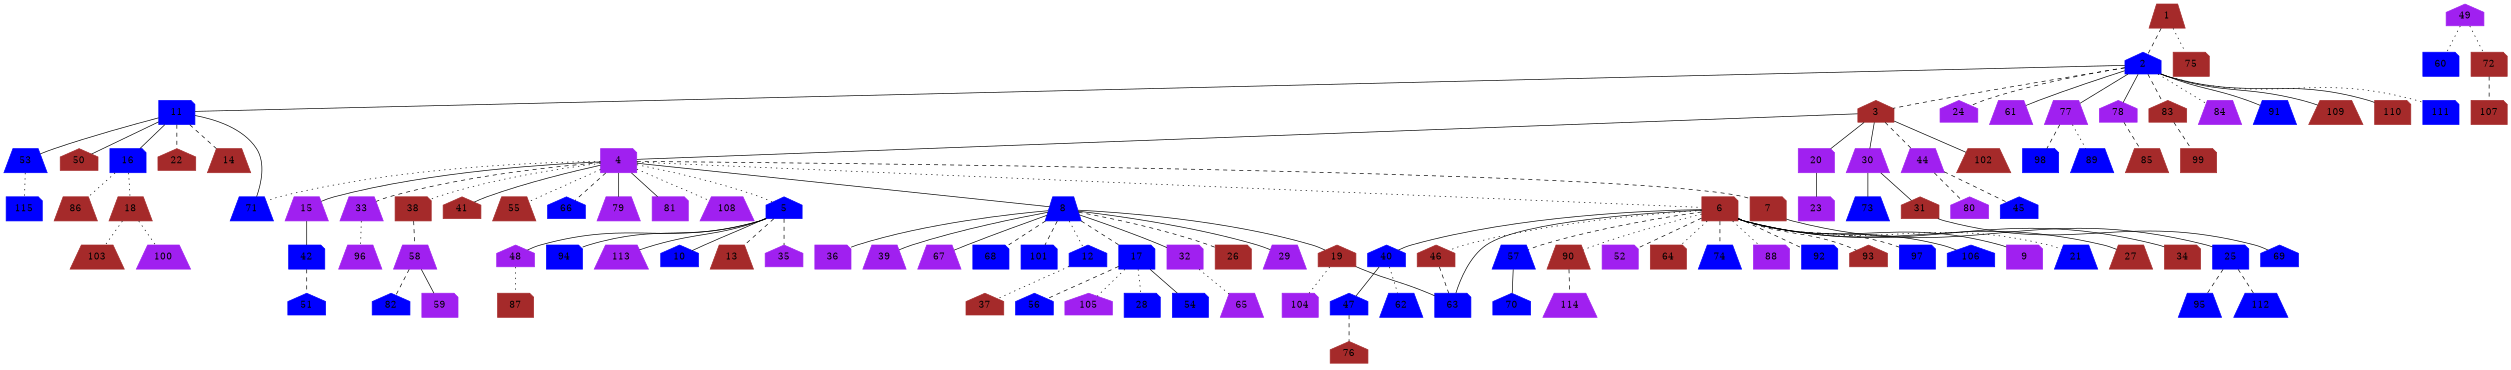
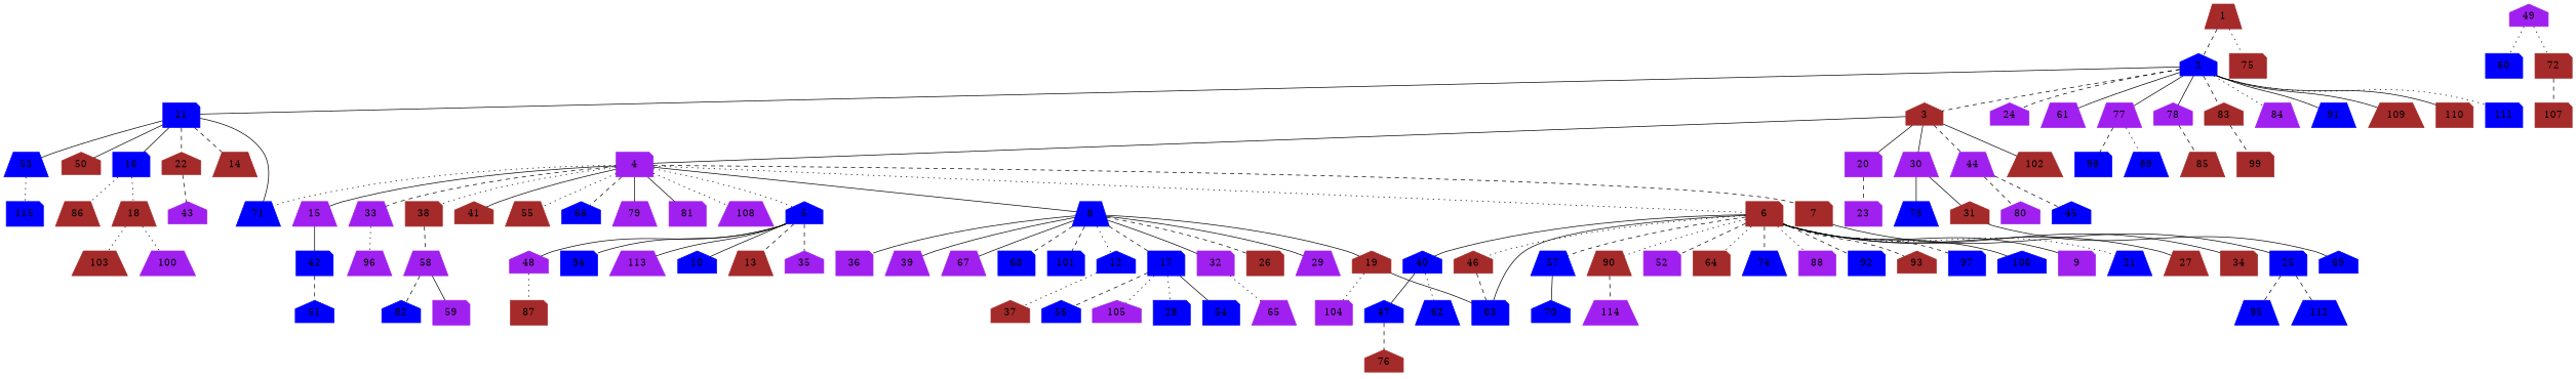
  graph {
    node [color=blue shape=trapezium style=filled]
    edge [style=solid]
    1 [color=brown]
    2 [shape=house]
    75 [color=brown shape=note]
    3 [color=brown shape=house]
    11 [shape=note]
    24 [color=purple shape=house]
    61 [color=purple]
    77 [color=purple]
    78 [color=purple shape=house]
    83 [color=brown shape=house]
    84 [color=purple]
    91
    109 [color=brown]
    110 [color=brown shape=note]
    111 [shape=note]
    4 [color=purple shape=note]
    20 [color=purple shape=note]
    30 [color=purple]
    44 [color=purple]
    102 [color=brown]
    71
    14 [color=brown]
    16 [shape=note]
    22 [color=brown shape=house]
    50 [color=brown shape=house]
    53
    89
    98 [shape=note]
    85 [color=brown]
    99 [color=brown shape=note]
    5 [shape=house]
    6 [color=brown shape=note]
    7 [color=brown shape=note]
    8
    15 [color=purple]
    33 [color=purple]
    38 [color=brown shape=note]
    41 [color=brown shape=house]
    55 [color=brown]
    66 [shape=house]
    79 [color=purple]
    81 [color=purple shape=note]
    108 [color=purple]
    23 [color=purple shape=note]
    31 [color=brown shape=house]
    73
    45 [shape=house]
    80 [color=purple shape=house]
    10 [shape=house]
    13 [color=brown]
    35 [color=purple shape=house]
    48 [color=purple shape=house]
    94 [shape=note]
    113 [color=purple]
    9 [color=purple shape=note]
    21
    27 [color=brown]
    34 [color=brown shape=note]
    40 [shape=house]
    46 [color=brown shape=house]
    52 [color=purple shape=note]
    57
    63 [shape=note]
    64 [color=brown shape=note]
    74
    88 [color=purple shape=note]
    90 [color=brown]
    92 [shape=note]
    93 [color=brown shape=house]
    97 [shape=note]
    106 [shape=house]
    25 [shape=note]
    12 [shape=house]
    17 [shape=note]
    19 [color=brown shape=house]
    26 [color=brown shape=note]
    29 [color=purple]
    32 [color=purple shape=note]
    36 [color=purple shape=note]
    39 [color=purple]
    67 [color=purple]
    68 [shape=note]
    101 [shape=note]
    42 [shape=note]
    96 [color=purple]
    58 [color=purple]
    49 [color=purple shape=house]
    60 [shape=note]
    72 [color=brown shape=note]
    87 [color=brown shape=note]
    47 [shape=house]
    62
    70 [shape=house]
    114 [color=purple]
    95
    112
    37 [color=brown shape=house]
    28 [shape=note]
    54 [shape=note]
    56 [shape=house]
    105 [color=purple shape=house]
    104 [color=purple shape=note]
    65 [color=purple]
    18 [color=brown]
    86 [color=brown]
+   43 [color=purple shape=house]
    115 [shape=note]
    51 [shape=house]
    100 [color=purple]
    103 [color=brown]
    69 [shape=house]
    59 [color=purple shape=note]
    82 [shape=house]
    76 [color=brown shape=house]
    107 [color=brown shape=note]
    1 -- 2 [style=dashed]
    1 -- 75 [style=dotted]
    2 -- 3 [style=dashed]
    2 -- 11
    2 -- 24 [style=dashed]
    2 -- 61
    2 -- 77
    2 -- 78
    2 -- 83 [style=dashed]
    2 -- 84 [style=dotted]
    2 -- 91
    2 -- 109
    2 -- 110
    2 -- 111 [style=dotted]
    3 -- 4
    3 -- 20
    3 -- 30
    3 -- 44 [style=dashed]
    3 -- 102
    11 -- 71
    11 -- 14 [style=dashed]
    11 -- 16
    11 -- 22 [style=dashed]
    11 -- 50
    11 -- 53
    77 -- 89 [style=dotted]
    77 -- 98 [style=dashed]
    78 -- 85 [style=dashed]
    83 -- 99 [style=dashed]
    4 -- 71 [style=dotted]
    4 -- 5 [style=dotted]
    4 -- 6 [style=dotted]
    4 -- 7 [style=dashed]
    4 -- 8
    4 -- 15
    4 -- 33 [style=dashed]
    4 -- 38 [style=dotted]
    4 -- 41
    4 -- 55 [style=dotted]
    4 -- 66 [style=dashed]
    4 -- 79
    4 -- 81
    4 -- 108 [style=dotted]
-   20 -- 23
+   20 -- 23 [style=dashed]
    30 -- 31
    30 -- 73
    44 -- 45 [style=dashed]
    44 -- 80 [style=dashed]
    16 -- 18 [style=dotted]
    16 -- 86 [style=dotted]
+   22 -- 43 [style=dashed]
    53 -- 115 [style=dotted]
    5 -- 10
    5 -- 13 [style=dashed]
    5 -- 35 [style=dashed]
    5 -- 48
    5 -- 94
    5 -- 113
    6 -- 9
    6 -- 21 [style=dotted]
    6 -- 27
    6 -- 34
    6 -- 40
    6 -- 46 [style=dotted]
    6 -- 52 [style=dashed]
    6 -- 57 [style=dashed]
    6 -- 63
    6 -- 64 [style=dotted]
    6 -- 74 [style=dashed]
    6 -- 88 [style=dotted]
    6 -- 90 [style=dotted]
    6 -- 92 [style=dashed]
    6 -- 93 [style=dashed]
    6 -- 97 [style=dashed]
    6 -- 106
    7 -- 25
    8 -- 12 [style=dotted]
    8 -- 17 [style=dashed]
    8 -- 19
    8 -- 26 [style=dashed]
    8 -- 29
    8 -- 32
    8 -- 36
    8 -- 39
    8 -- 67
    8 -- 68 [style=dashed]
    8 -- 101 [style=dashed]
    15 -- 42
    33 -- 96 [style=dotted]
    38 -- 58 [style=dashed]
    31 -- 69
    48 -- 87 [style=dotted]
    40 -- 47
    40 -- 62 [style=dotted]
    46 -- 63 [style=dashed]
    57 -- 70
    90 -- 114 [style=dashed]
    25 -- 95 [style=dashed]
    25 -- 112 [style=dashed]
    12 -- 37 [style=dotted]
    17 -- 28 [style=dotted]
    17 -- 54
    17 -- 56 [style=dashed]
    17 -- 105 [style=dotted]
    19 -- 63
    19 -- 104 [style=dotted]
    32 -- 65 [style=dotted]
    42 -- 51 [style=dashed]
    58 -- 59
    58 -- 82 [style=dashed]
    49 -- 60 [style=dotted]
    49 -- 72 [style=dotted]
    72 -- 107 [style=dashed]
    47 -- 76 [style=dashed]
    18 -- 100 [style=dotted]
    18 -- 103 [style=dotted]
  }
